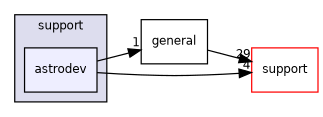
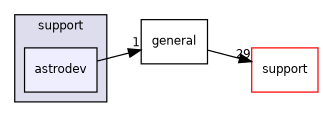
  digraph {
    compound=true
    rankdir=LR
    node [fontname=Helvetica fontsize=10 shape=box style=filled]
    edge [labeldistance=1.5 labelfontname=Helvetica labelfontsize=10]
    n1 [fillcolor="#eeeeff" label=astrodev pencolor=black]
    n2 [label=general style=""]
    n3 [color=red fillcolor=white label=support]
    subgraph cluster_1 {
      bgcolor="#ddddee"
      fontname=Helvetica
      fontsize=10
      label=support
      pencolor=black
      n1
    }
    n1 -> n2 [headlabel=1]
-   n1 -> n3 [headlabel=4]
    n2 -> n3 [headlabel=29]
  }
